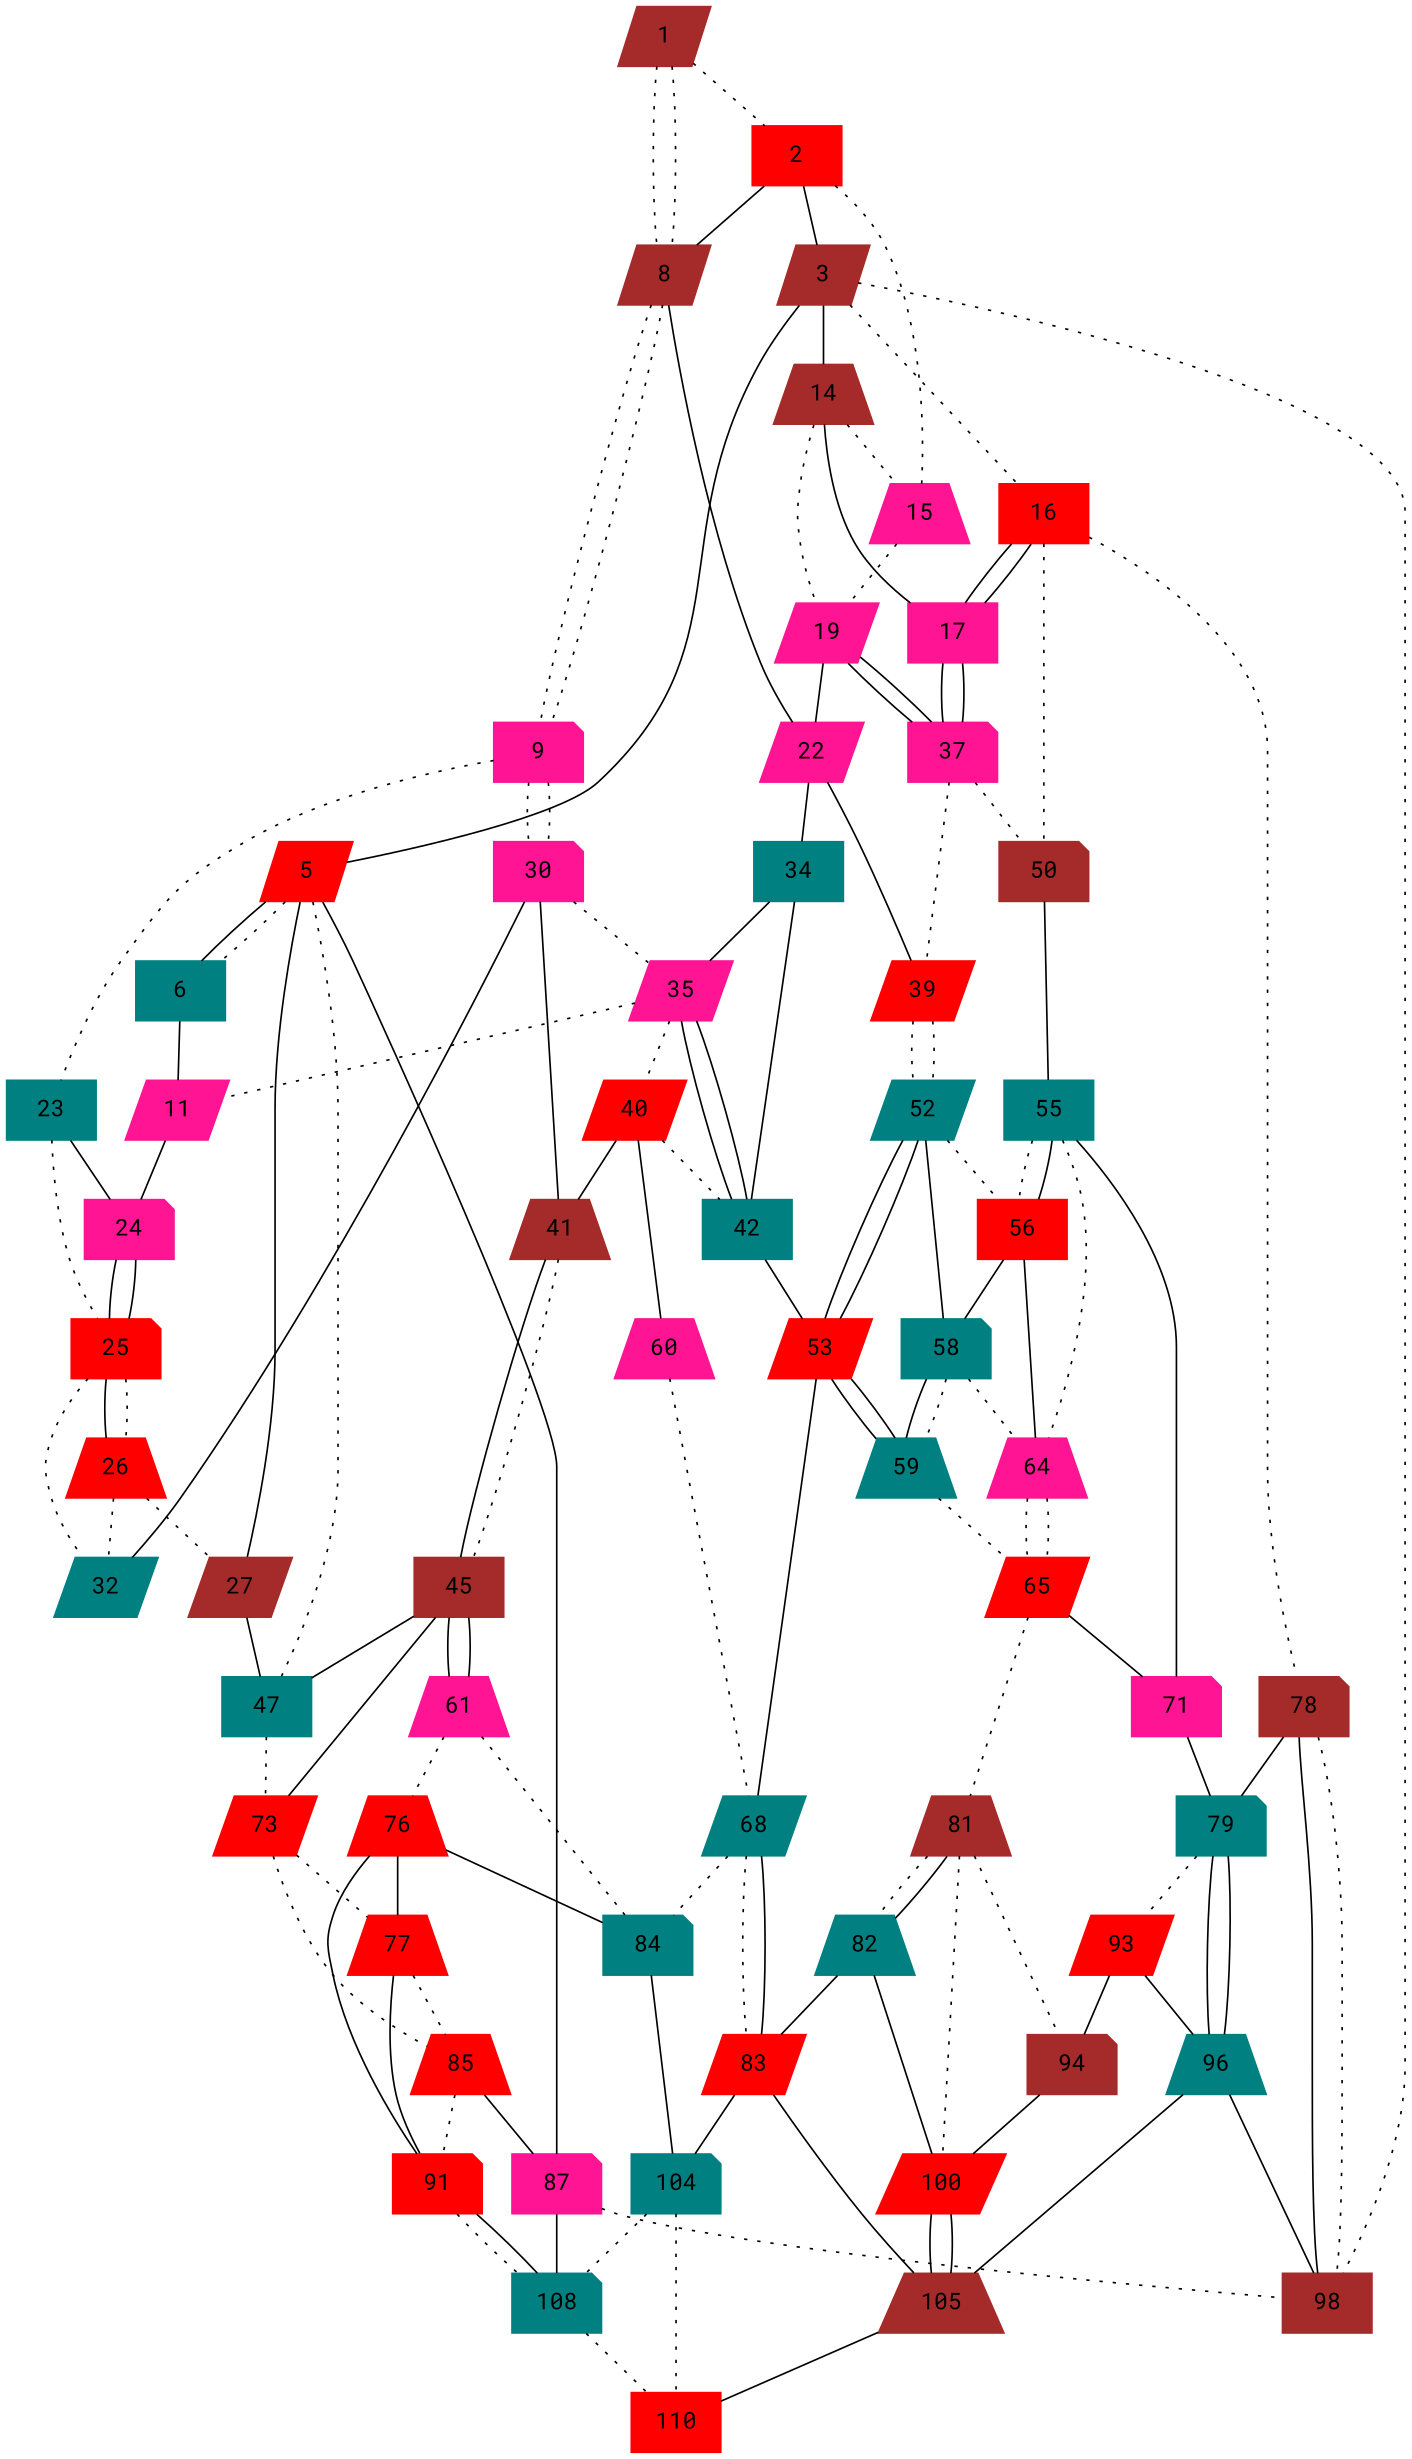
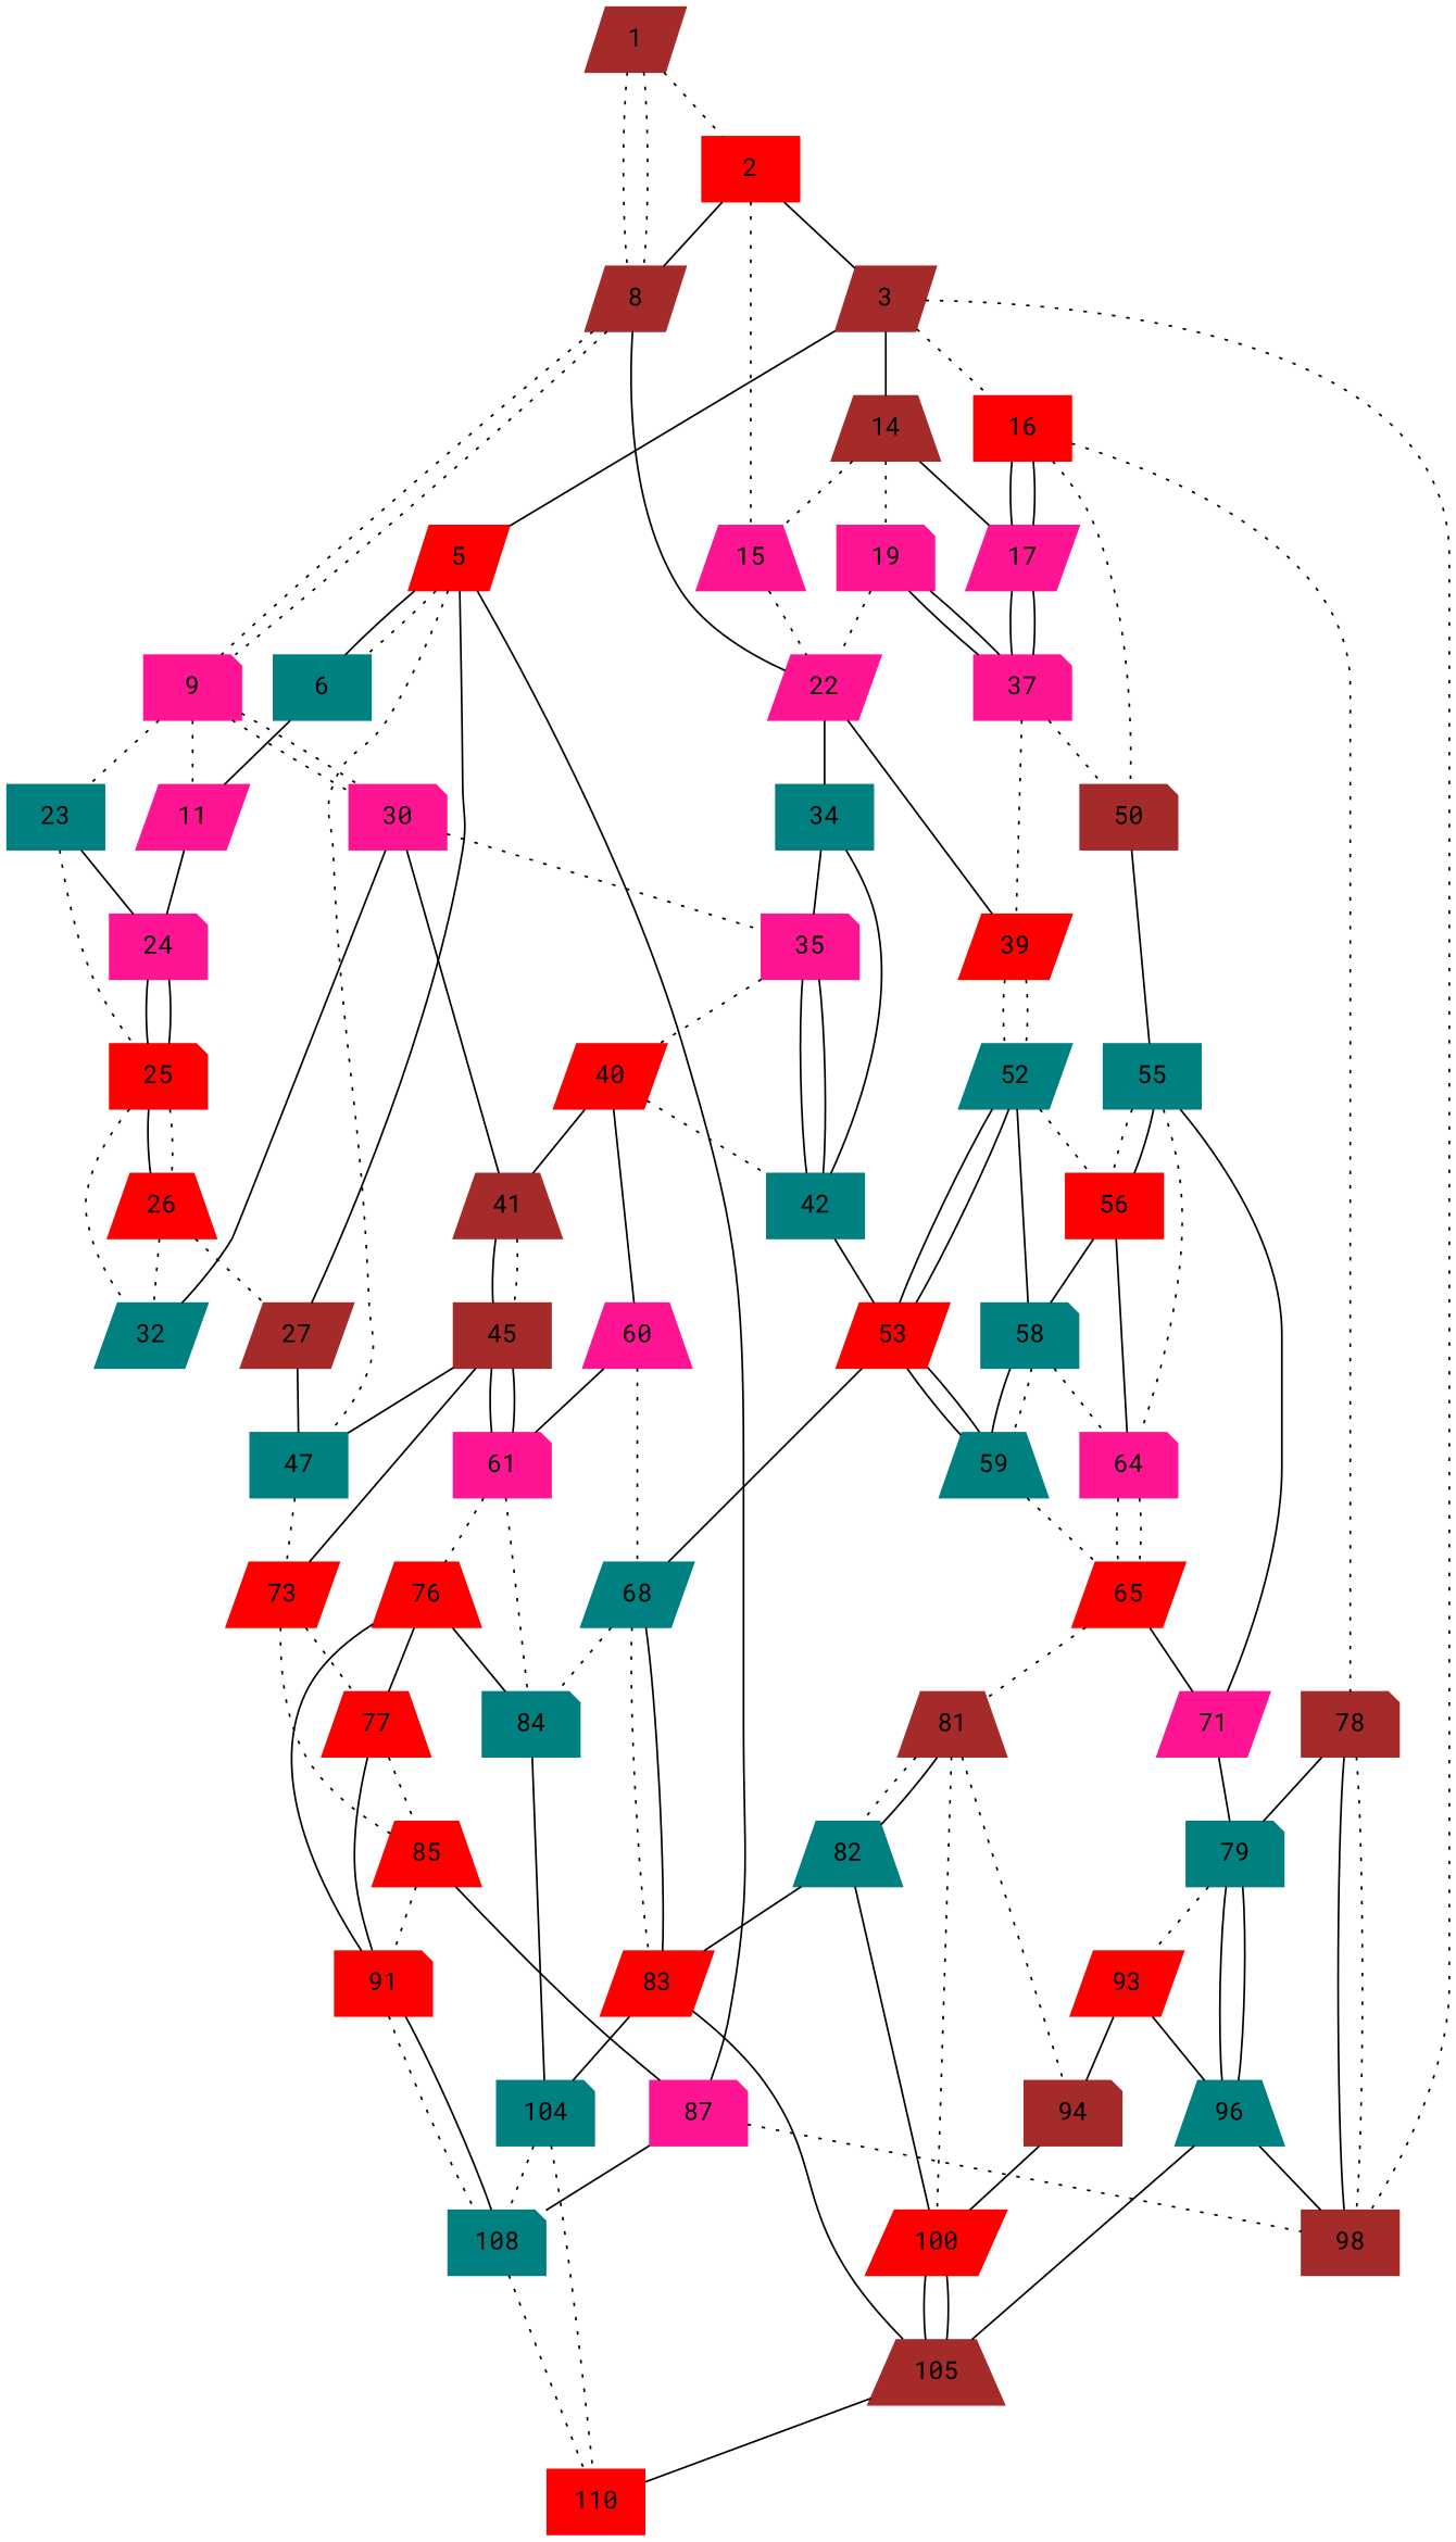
  graph {
    fontname="Roboto Mono"
    node [color=red fontname="Roboto Mono" shape=parallelogram style=filled]
    edge [fontname="Roboto Mono" style=solid]
    1 [color=brown]
    2 [shape=box super="+12"]
    8 [color=brown super="+13"]
    3 [color=brown super="+4"]
    15 [color=deeppink shape=trapezium]
    9 [color=deeppink shape=note super="+10"]
    22 [color=deeppink super="+33"]
    5 [super="+28"]
    14 [color=brown shape=trapezium super="+18"]
    16 [shape=box super="+49"]
    98 [color=brown shape=box]
-   19 [color=deeppink super="+20"]
+   19 [color=deeppink shape=note super="+20"]
    6 [color=teal shape=box super="+7"]
    27 [color=brown super="+48"]
    47 [color=teal shape=box super="+70"]
    87 [color=deeppink shape=note]
-   17 [color=deeppink shape=box]
+   17 [color=deeppink]
    50 [color=brown shape=note]
    78 [color=brown shape=note]
    11 [color=deeppink super="+21"]
    73 [super="+74"]
    108 [color=teal shape=note super="+109"]
    24 [color=deeppink shape=note]
    23 [color=teal shape=box]
    30 [color=deeppink shape=note super="+31"]
    34 [color=teal shape=box]
    39
    25 [shape=note super="+29"]
    32 [color=teal]
-   35 [color=deeppink super="+36"]
+   35 [color=deeppink shape=note super="+36"]
    41 [color=brown shape=trapezium]
    37 [color=deeppink shape=note super="+38"]
    55 [color=teal shape=box super="+67"]
    79 [color=teal shape=note super="+80"]
    42 [color=teal shape=box super="+51"]
    52 [color=teal super="+57"]
    26 [shape=trapezium super="+44"]
    40 [super="+43"]
    45 [color=brown shape=box super="+46"]
    53 [super="+54"]
    60 [color=deeppink shape=trapezium]
    56 [shape=box super="+62"]
    58 [color=teal shape=note super="+63"]
-   61 [color=deeppink shape=trapezium super="+75"]
+   61 [color=deeppink shape=note super="+75"]
    68 [color=teal super="+69"]
    59 [color=teal shape=trapezium]
    76 [shape=trapezium super="+89"]
    84 [color=teal shape=note super="+88"]
    77 [shape=trapezium super="+90"]
    85 [shape=trapezium super="+86"]
-   64 [color=deeppink shape=trapezium super="+66"]
-   71 [color=deeppink shape=note]
+   64 [color=deeppink shape=note super="+66"]
+   71 [color=deeppink]
    65 [super="+72"]
    83 [super="+103"]
    81 [color=brown shape=trapezium super="+95"]
    91 [shape=note super="+92"]
    104 [color=teal shape=note super="+107"]
    82 [color=teal shape=trapezium]
    94 [color=brown shape=note super="+99"]
    100 [super="+101"]
    105 [color=brown shape=trapezium super="+106"]
    93 [super="+97"]
    96 [color=teal shape=trapezium super="+102"]
    110 [shape=box]
    1 -- 2 [style=dotted]
    1 -- 8 [style=dotted]
    1 -- 8 [style=dotted]
    2 -- 8
    2 -- 3
    2 -- 15 [style=dotted]
    8 -- 9 [style=dotted]
    8 -- 9 [style=dotted]
    8 -- 22
    3 -- 5
    3 -- 14
    3 -- 16 [style=dotted]
    3 -- 98 [style=dotted]
-   15 -- 19 [style=dotted]
-   35 -- 11 [style=dotted]
+   15 -- 22 [style=dotted]
+   9 -- 11 [style=dotted]
    9 -- 23 [style=dotted]
    9 -- 30 [style=dotted]
    9 -- 30 [style=dotted]
    22 -- 34
    22 -- 39
    5 -- 6
    5 -- 6 [style=dotted]
    5 -- 27
    5 -- 47 [style=dotted]
    5 -- 87
    14 -- 15 [style=dotted]
    14 -- 19 [style=dotted]
    14 -- 17
    16 -- 17
    16 -- 17
    16 -- 50 [style=dotted]
    16 -- 78 [style=dotted]
-   19 -- 22
+   19 -- 22 [style=dotted]
    19 -- 37
    19 -- 37
    6 -- 11 [weight=2]
    27 -- 47
    47 -- 73 [style=dotted]
    87 -- 98 [style=dotted]
    87 -- 108
    17 -- 37
    17 -- 37
    50 -- 55
    78 -- 98
    78 -- 98 [style=dotted]
    78 -- 79
    11 -- 24
    73 -- 77 [style=dotted]
    73 -- 85 [style=dotted]
    108 -- 110 [style=dotted]
    24 -- 25
    24 -- 25
    23 -- 24
    23 -- 25 [style=dotted]
    30 -- 32
    30 -- 35 [style=dotted]
    30 -- 41
    34 -- 35
    34 -- 42
    39 -- 52 [style=dotted]
    39 -- 52 [style=dotted]
    25 -- 32 [style=dotted]
    25 -- 26
    25 -- 26 [style=dotted]
    35 -- 42
    35 -- 42
    35 -- 40 [style=dotted]
    41 -- 45
    41 -- 45 [style=dotted]
    37 -- 50 [style=dotted]
    37 -- 39 [style=dotted]
    55 -- 56 [style=dotted]
    55 -- 56
    55 -- 64 [style=dotted]
    55 -- 71
    79 -- 93 [style=dotted]
    79 -- 96
    79 -- 96
    42 -- 53
    52 -- 53
    52 -- 53
    52 -- 56 [style=dotted]
    52 -- 58
    26 -- 27 [style=dotted weight=2]
    26 -- 32 [style=dotted]
    40 -- 41
    40 -- 42 [style=dotted]
    40 -- 60
    45 -- 47
    45 -- 73
    45 -- 61
    45 -- 61
    53 -- 68
    53 -- 59
    53 -- 59
+   60 -- 61
    60 -- 68 [style=dotted]
    56 -- 58
    56 -- 64
    58 -- 59
    58 -- 59 [style=dotted]
    58 -- 64 [style=dotted]
    61 -- 76 [style=dotted]
    61 -- 84 [style=dotted]
    68 -- 84 [style=dotted]
    68 -- 83 [style=dotted]
    68 -- 83
    59 -- 65 [style=dotted]
    76 -- 84
    76 -- 77
    76 -- 91
    84 -- 104
    77 -- 85 [style=dotted]
    77 -- 91
    85 -- 87
    85 -- 91 [style=dotted]
    64 -- 65 [style=dotted]
    64 -- 65 [style=dotted]
    71 -- 79
    65 -- 71
    65 -- 81 [style=dotted]
    83 -- 104
    83 -- 105
    81 -- 82 [style=dotted]
    81 -- 82
    81 -- 94 [style=dotted]
    81 -- 100 [style=dotted]
    91 -- 108 [style=dotted]
    91 -- 108
    104 -- 108 [style=dotted]
    104 -- 110 [style=dotted]
    82 -- 83
    82 -- 100
    94 -- 100
    100 -- 105
    100 -- 105
    105 -- 110
    93 -- 94 [weight=2]
    93 -- 96
    96 -- 98
    96 -- 105
  }
